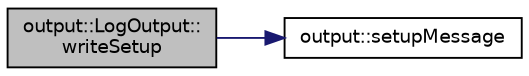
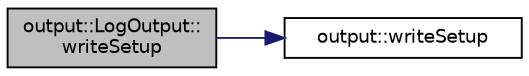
  digraph {
    rankdir=LR
    node [color=black fontname=Helvetica fontsize=10 shape=record style=filled]
    n1 [fillcolor=grey75 fontcolor=black height=0.2 label="output::LogOutput::\lwriteSetup" width=0.4]
-   n2 [fillcolor=white height=0.2 label="output::setupMessage" width=0.4]
+   n2 [fillcolor=white height=0.2 label="output::writeSetup" width=0.4]
    n1 -> n2 [color=midnightblue fontname=Helvetica fontsize=10 labelfontname=Helvetica labelfontsize=10 style=solid]
  }
